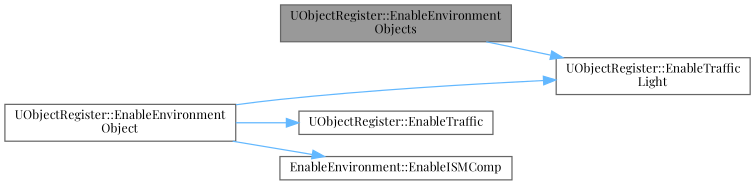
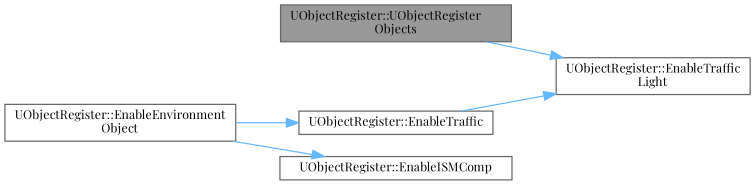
  digraph {
    fontname="Playfair Display"
    rankdir=LR
    node [color=grey40 fillcolor=white fontname="Playfair Display" fontsize=10 shape=box style=filled]
    edge [color=steelblue1 fontname="Playfair Display" fontsize=10 labelfontname=Helvetica labelfontsize=10 style=solid]
-   n1 [color=gray40 fillcolor=grey60 fontcolor=black height=0.2 label="UObjectRegister::EnableEnvironment\lObjects" width=0.4]
+   n1 [color=gray40 fillcolor=grey60 fontcolor=black height=0.2 label="UObjectRegister::UObjectRegister\lObjects" width=0.4]
    n2 [height=0.2 label="UObjectRegister::EnableTraffic\lLight" width=0.4]
    n3 [height=0.2 label="UObjectRegister::EnableEnvironment\lObject" width=0.4]
    n4 [height=0.2 label="UObjectRegister::EnableTraffic" width=0.4]
-   n5 [height=0.2 label="EnableEnvironment::EnableISMComp" width=0.4]
+   n5 [height=0.2 label="UObjectRegister::EnableISMComp" width=0.4]
    n1 -> n2
-   n3 -> n2
+   n4 -> n2
    n3 -> n4
    n3 -> n5
  }
